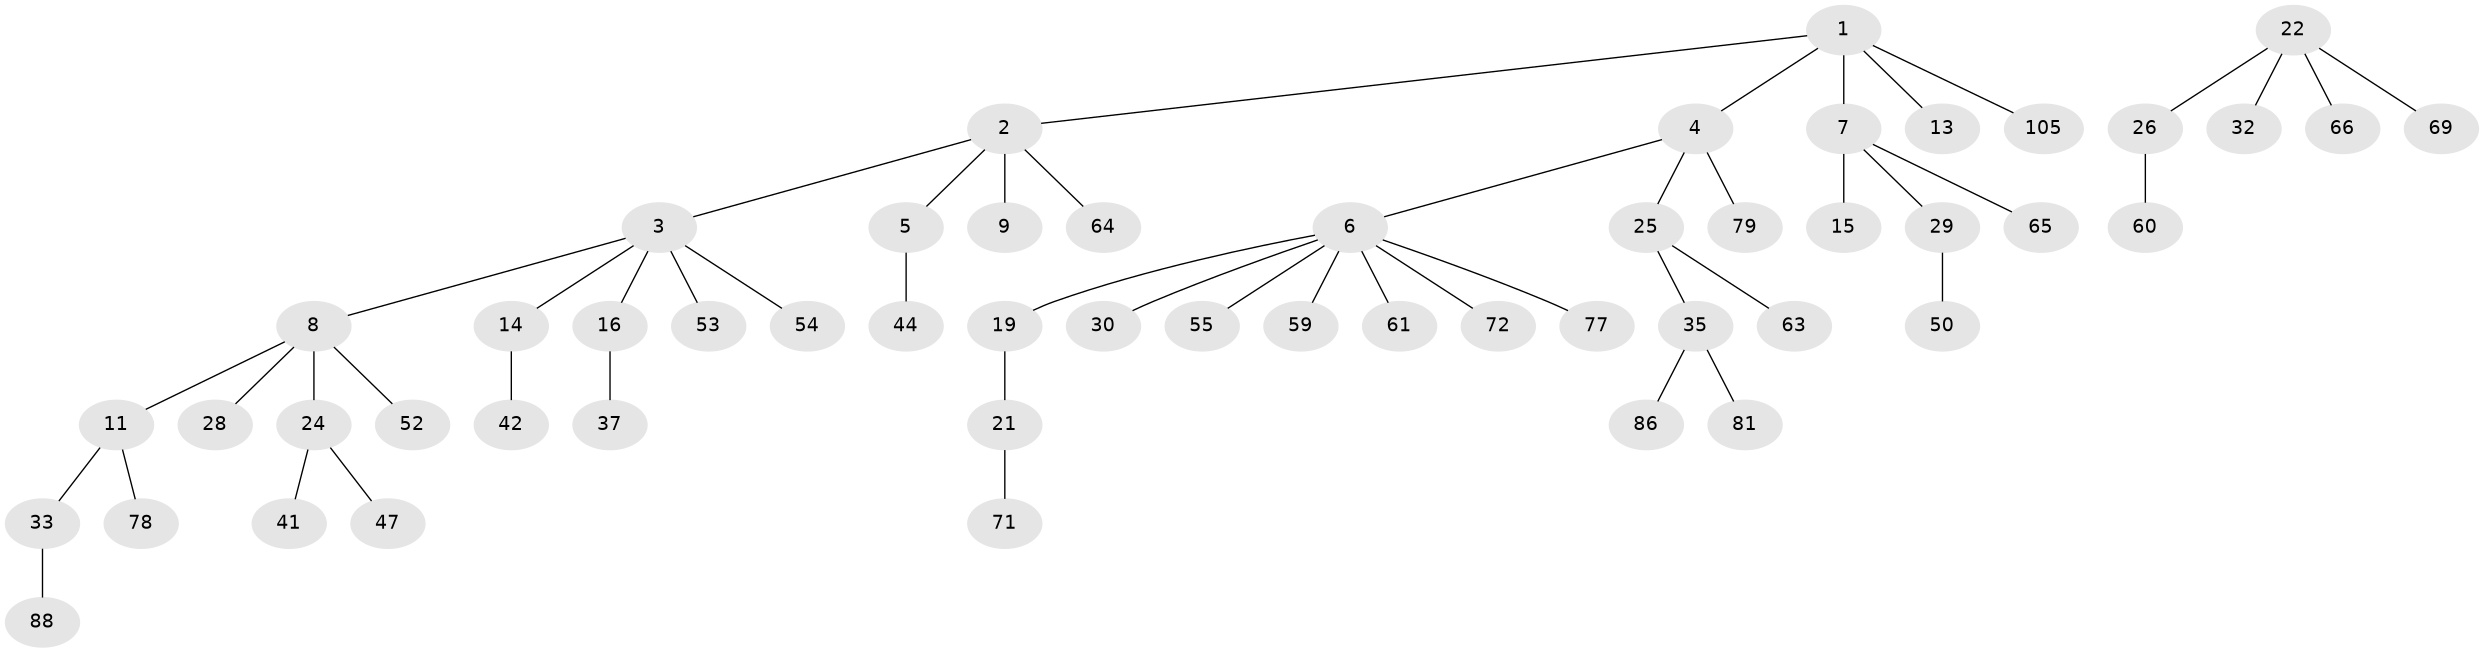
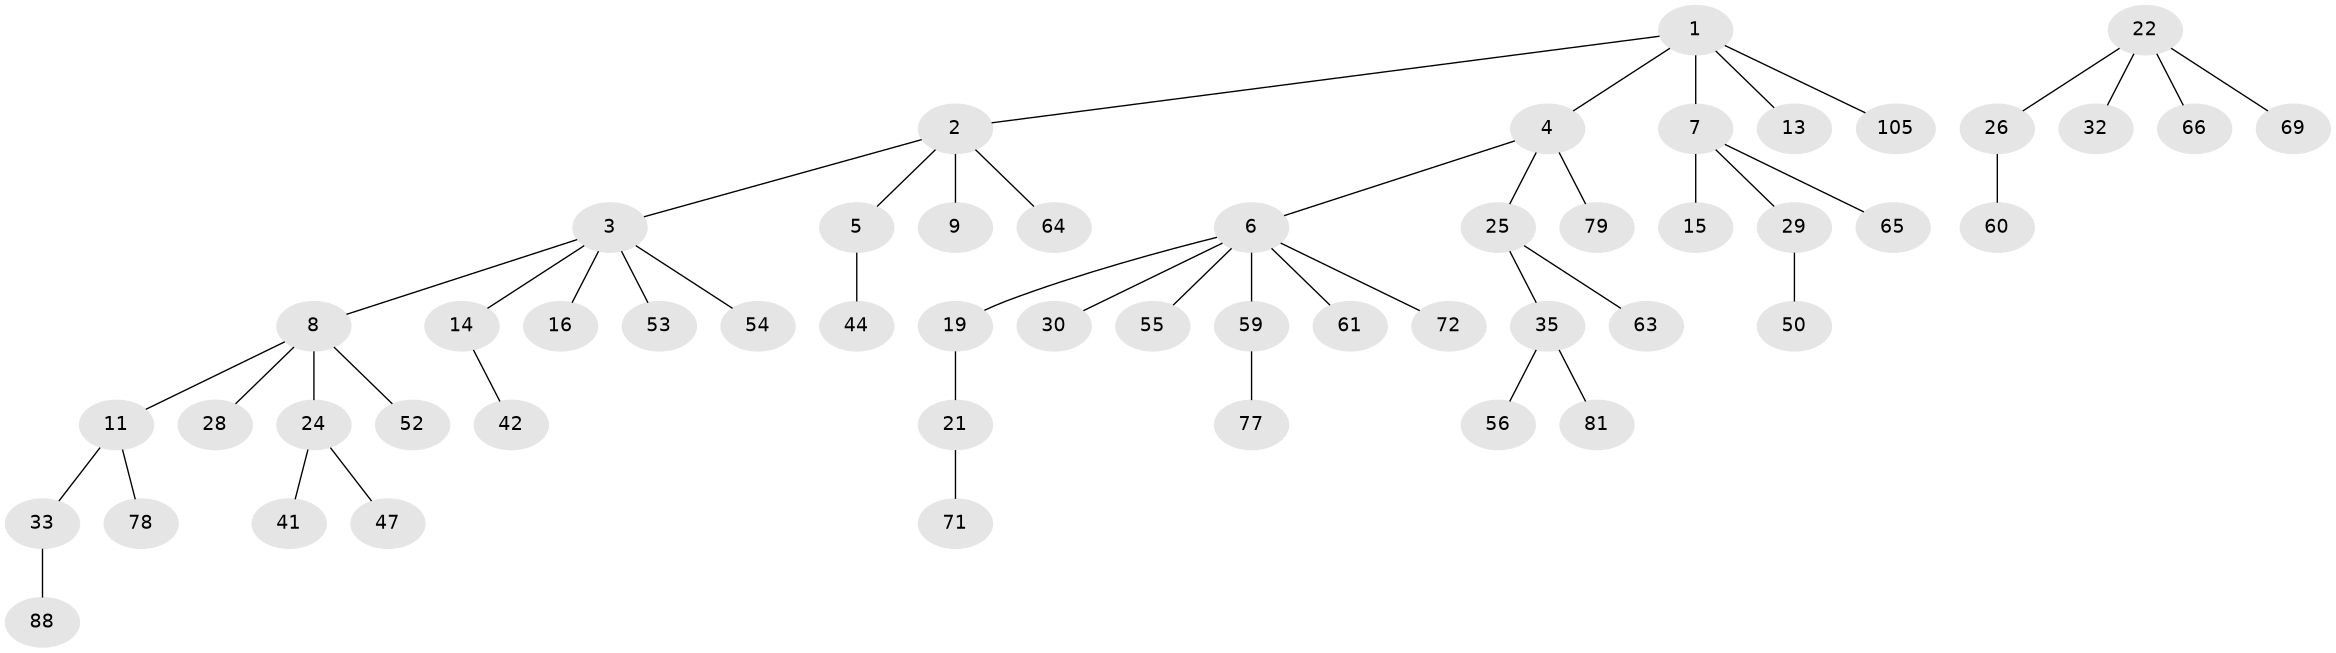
  graph {
    fontname="DejaVu Sans"
    node [color=gray90 fontname="DejaVu Sans" style=filled]
    edge [fontname="DejaVu Sans"]
    1
    2
    4
    7
    13
    105
    3
    5
    9 [super="+28"]
    64 [super="+89"]
    6 [super="+58+10"]
    25 [super="+70+27"]
    79
    15
    29
    65 [super="+86"]
    8 [super="+17+34+96"]
    14
    16 [super="+20"]
    53
    54
    44
    11 [super="+12"]
    n24 [label=28]
    24 [super="+31"]
    52 [super="+90+98"]
    42
-   37 [super="+78"]
    19 [super="+40"]
    30 [super="+92"]
    55
    59
    61 [super="+80+97+85"]
    72
    77
    35 [super="+48"]
    63
    21
    22
    26
    32 [super="+43+46+39"]
    66 [super="+91"]
    69
    50 [super="+94"]
    33 [super="+36"]
    n46 [label=78 super="+104"]
    41 [super="+62"]
    47
    88 [super="+95"]
    71
    60
-   56 [label=86]
+   56
    81
    1 -- 2
    1 -- 4
    1 -- 7
    1 -- 13
    1 -- 105
    2 -- 3
    2 -- 5
    2 -- 9
    2 -- 64
    4 -- 6
    4 -- 25
    4 -- 79
    7 -- 15
    7 -- 29
    7 -- 65
    3 -- 8
    3 -- 14
    3 -- 16
    3 -- 53
    3 -- 54
    5 -- 44
    6 -- 19
    6 -- 30
    6 -- 55
    6 -- 59
    6 -- 61
    6 -- 72
-   6 -- 77
+   59 -- 77
    25 -- 35
    25 -- 63
    29 -- 50
    8 -- 11
    8 -- n24
    8 -- 24
    8 -- 52
    14 -- 42
-   16 -- 37
    11 -- 33
    11 -- n46
    24 -- 41
    24 -- 47
    19 -- 21
    35 -- 56
    35 -- 81
    21 -- 71
    22 -- 26
    22 -- 32
    22 -- 66
    22 -- 69
    26 -- 60
    33 -- 88
  }
